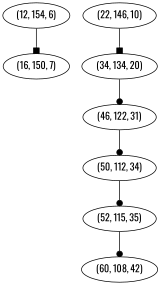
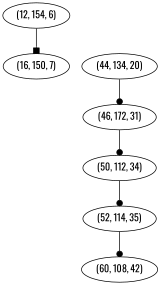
  digraph {
    fontname=Oswald
    node [fontname=Oswald]
    edge [arrowhead=dot fontname=Oswald]
    n1 [label="(12, 154, 6)"]
    "(16, 150, 7)"
-   "(22, 146, 10)"
-   "(34, 134, 20)"
-   "(46, 122, 31)"
+   "(34, 134, 20)" [label="(44, 134, 20)"]
+   "(46, 122, 31)" [label="(46, 172, 31)"]
    n6 [label="(50, 112, 34)"]
-   "(52, 115, 35)"
+   "(52, 115, 35)" [label="(52, 114, 35)"]
    "(60, 108, 42)"
    n1 -> "(16, 150, 7)" [arrowhead=box]
-   "(22, 146, 10)" -> "(34, 134, 20)" [arrowhead=box]
    "(34, 134, 20)" -> "(46, 122, 31)"
    "(46, 122, 31)" -> n6
    n6 -> "(52, 115, 35)"
    "(52, 115, 35)" -> "(60, 108, 42)"
  }
